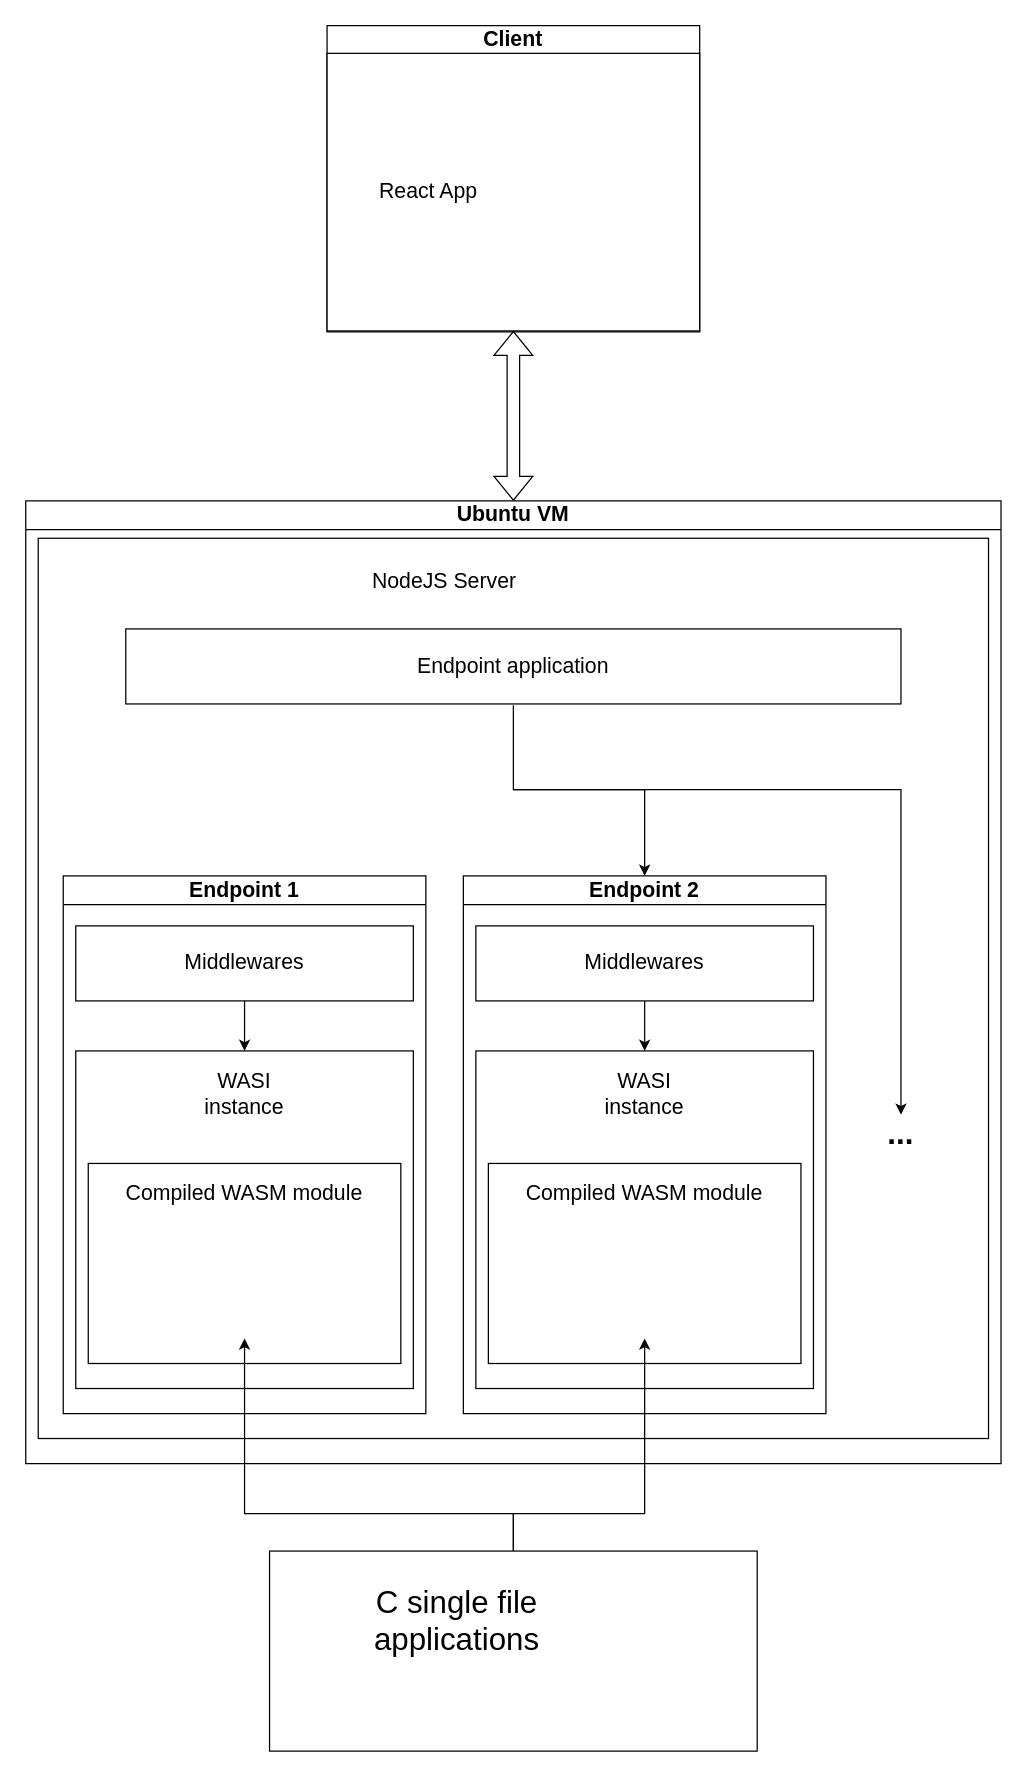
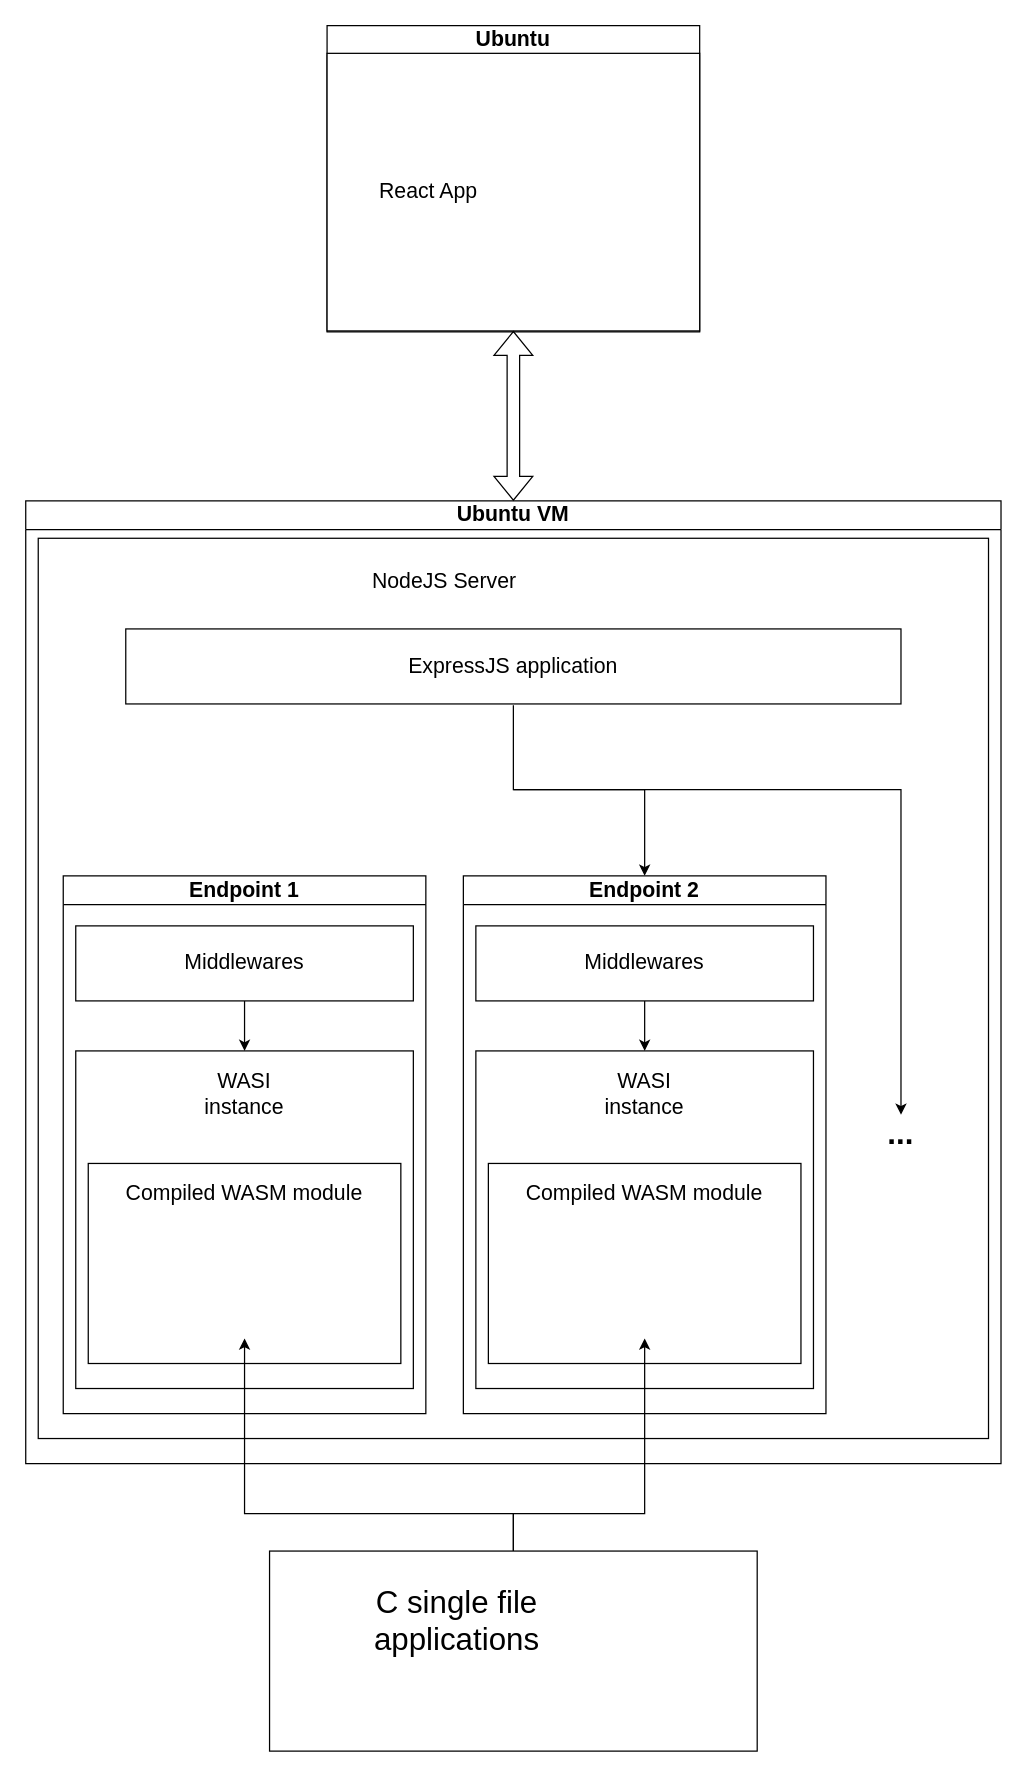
  <mxCell id="0" />
  <mxCell id="1" parent="0" />
  <mxCell id="2" value="Ubuntu VM" style="swimlane;whiteSpace=wrap;html=1;fontSize=17;" vertex="1" parent="1"><mxGeometry x="20" y="400" width="780" height="770" as="geometry" /></mxCell>
  <mxCell id="3" value="" style="rounded=0;whiteSpace=wrap;html=1;fontSize=17;" vertex="1" parent="2"><mxGeometry x="10" y="30" width="760" height="720" as="geometry" /></mxCell>
  <mxCell id="4" value="NodeJS Server" style="text;html=1;strokeColor=none;fillColor=none;align=center;verticalAlign=middle;whiteSpace=wrap;rounded=0;fontSize=17;" vertex="1" parent="2"><mxGeometry x="255" y="50" width="160" height="30" as="geometry" /></mxCell>
  <mxCell id="5" value="" style="shape=image;verticalLabelPosition=bottom;labelBackgroundColor=default;verticalAlign=top;aspect=fixed;imageAspect=0;image=https://upload.wikimedia.org/wikipedia/commons/thumb/d/d9/Node.js_logo.svg/2560px-Node.js_logo.svg.png;" vertex="1" parent="2"><mxGeometry x="650" y="37.0" width="90" height="55.04" as="geometry" /></mxCell>
  <mxCell id="6" style="edgeStyle=orthogonalEdgeStyle;rounded=0;orthogonalLoop=1;jettySize=auto;html=1;fontSize=25;startArrow=none;startFill=0;" edge="1" parent="2" target="20"><mxGeometry relative="1" as="geometry"><mxPoint x="390" y="231" as="sourcePoint" /><Array as="points"><mxPoint x="495" y="231" /></Array></mxGeometry></mxCell>
  <mxCell id="7" style="edgeStyle=orthogonalEdgeStyle;rounded=0;orthogonalLoop=1;jettySize=auto;html=1;fontSize=25;startArrow=none;startFill=0;" edge="1" parent="2"><mxGeometry relative="1" as="geometry"><mxPoint x="390.0" y="163.5" as="sourcePoint" /><mxPoint x="700" y="491" as="targetPoint" /><Array as="points"><mxPoint x="390" y="231" /><mxPoint x="700" y="231" /></Array></mxGeometry></mxCell>
- <mxCell id="8" value="Endpoint application" style="rounded=0;whiteSpace=wrap;html=1;fontSize=17;" vertex="1" parent="2"><mxGeometry x="80" y="102.5" width="620" height="60" as="geometry" /></mxCell>
+ <mxCell id="8" value="ExpressJS application" style="rounded=0;whiteSpace=wrap;html=1;fontSize=17;" vertex="1" parent="2"><mxGeometry x="80" y="102.5" width="620" height="60" as="geometry" /></mxCell>
  <mxCell id="9" value="" style="shape=image;verticalLabelPosition=bottom;labelBackgroundColor=default;verticalAlign=top;aspect=fixed;imageAspect=0;image=https://upload.wikimedia.org/wikipedia/commons/6/64/Expressjs.png;" vertex="1" parent="2"><mxGeometry x="551.53" y="110" width="148.47" height="45" as="geometry" /></mxCell>
  <mxCell id="10" value="Endpoint 1" style="swimlane;whiteSpace=wrap;html=1;fontSize=17;" vertex="1" parent="2"><mxGeometry x="30" y="300" width="290" height="430" as="geometry" /></mxCell>
  <mxCell id="11" style="edgeStyle=orthogonalEdgeStyle;rounded=0;orthogonalLoop=1;jettySize=auto;html=1;fontSize=17;startArrow=none;startFill=0;" edge="1" parent="2" source="12" target="13"><mxGeometry relative="1" as="geometry" /></mxCell>
  <mxCell id="12" value="Middlewares" style="rounded=0;whiteSpace=wrap;html=1;fontSize=17;" vertex="1" parent="2"><mxGeometry x="40" y="340" width="270" height="60" as="geometry" /></mxCell>
  <mxCell id="13" value="" style="rounded=0;whiteSpace=wrap;html=1;fontSize=17;" vertex="1" parent="2"><mxGeometry x="40" y="440" width="270" height="270" as="geometry" /></mxCell>
  <mxCell id="14" value="WASI instance" style="text;html=1;strokeColor=none;fillColor=none;align=center;verticalAlign=middle;whiteSpace=wrap;rounded=0;fontSize=17;" vertex="1" parent="2"><mxGeometry x="145" y="460" width="60" height="30" as="geometry" /></mxCell>
  <mxCell id="15" value="" style="shape=image;verticalLabelPosition=bottom;labelBackgroundColor=default;verticalAlign=top;aspect=fixed;imageAspect=0;image=https://github.com/WebAssembly/WASI/raw/main/WASI.png;" vertex="1" parent="2"><mxGeometry x="219" y="430" width="90" height="90" as="geometry" /></mxCell>
  <mxCell id="16" value="" style="rounded=0;whiteSpace=wrap;html=1;fontSize=17;" vertex="1" parent="2"><mxGeometry x="50" y="530" width="250" height="160" as="geometry" /></mxCell>
  <mxCell id="17" value="Compiled WASM module" style="text;html=1;strokeColor=none;fillColor=none;align=center;verticalAlign=middle;whiteSpace=wrap;rounded=0;fontSize=17;" vertex="1" parent="2"><mxGeometry x="60" y="540" width="230" height="30" as="geometry" /></mxCell>
  <mxCell id="18" value="" style="shape=image;verticalLabelPosition=bottom;labelBackgroundColor=default;verticalAlign=top;aspect=fixed;imageAspect=0;image=https://upload.wikimedia.org/wikipedia/commons/thumb/1/1f/WebAssembly_Logo.svg/1200px-WebAssembly_Logo.svg.png;" vertex="1" parent="2"><mxGeometry x="130" y="580" width="90" height="90" as="geometry" /></mxCell>
  <mxCell id="19" value="&lt;b&gt;&lt;font style=&quot;font-size: 25px;&quot;&gt;...&lt;/font&gt;&lt;/b&gt;" style="text;html=1;strokeColor=none;fillColor=none;align=center;verticalAlign=middle;whiteSpace=wrap;rounded=0;fontSize=17;" vertex="1" parent="2"><mxGeometry x="670" y="490" width="60" height="30" as="geometry" /></mxCell>
  <mxCell id="20" value="Endpoint 2" style="swimlane;whiteSpace=wrap;html=1;fontSize=17;" vertex="1" parent="2"><mxGeometry x="350" y="300" width="290" height="430" as="geometry" /></mxCell>
  <mxCell id="21" style="edgeStyle=orthogonalEdgeStyle;rounded=0;orthogonalLoop=1;jettySize=auto;html=1;fontSize=17;startArrow=none;startFill=0;" edge="1" source="22" target="23" parent="2"><mxGeometry relative="1" as="geometry" /></mxCell>
  <mxCell id="22" value="Middlewares" style="rounded=0;whiteSpace=wrap;html=1;fontSize=17;" vertex="1" parent="2"><mxGeometry x="360" y="340" width="270" height="60" as="geometry" /></mxCell>
  <mxCell id="23" value="" style="rounded=0;whiteSpace=wrap;html=1;fontSize=17;" vertex="1" parent="2"><mxGeometry x="360" y="440" width="270" height="270" as="geometry" /></mxCell>
  <mxCell id="24" value="WASI instance" style="text;html=1;strokeColor=none;fillColor=none;align=center;verticalAlign=middle;whiteSpace=wrap;rounded=0;fontSize=17;" vertex="1" parent="2"><mxGeometry x="465" y="460" width="60" height="30" as="geometry" /></mxCell>
  <mxCell id="25" value="" style="shape=image;verticalLabelPosition=bottom;labelBackgroundColor=default;verticalAlign=top;aspect=fixed;imageAspect=0;image=https://github.com/WebAssembly/WASI/raw/main/WASI.png;" vertex="1" parent="2"><mxGeometry x="539" y="430" width="90" height="90" as="geometry" /></mxCell>
  <mxCell id="26" value="" style="rounded=0;whiteSpace=wrap;html=1;fontSize=17;" vertex="1" parent="2"><mxGeometry x="370" y="530" width="250" height="160" as="geometry" /></mxCell>
  <mxCell id="27" value="Compiled WASM module" style="text;html=1;strokeColor=none;fillColor=none;align=center;verticalAlign=middle;whiteSpace=wrap;rounded=0;fontSize=17;" vertex="1" parent="2"><mxGeometry x="380" y="540" width="230" height="30" as="geometry" /></mxCell>
  <mxCell id="28" value="" style="shape=image;verticalLabelPosition=bottom;labelBackgroundColor=default;verticalAlign=top;aspect=fixed;imageAspect=0;image=https://upload.wikimedia.org/wikipedia/commons/thumb/1/1f/WebAssembly_Logo.svg/1200px-WebAssembly_Logo.svg.png;" vertex="1" parent="2"><mxGeometry x="450" y="580" width="90" height="90" as="geometry" /></mxCell>
- <mxCell id="29" value="Client" style="swimlane;whiteSpace=wrap;html=1;fontSize=17;startSize=23;" vertex="1" parent="1"><mxGeometry x="261" y="20" width="298" height="245" as="geometry" /></mxCell>
+ <mxCell id="29" value="Ubuntu" style="swimlane;whiteSpace=wrap;html=1;fontSize=17;startSize=23;" vertex="1" parent="1"><mxGeometry x="261" y="20" width="298" height="245" as="geometry" /></mxCell>
  <mxCell id="30" value="" style="group" vertex="1" connectable="0" parent="29"><mxGeometry y="29" width="298" height="211" as="geometry" /></mxCell>
  <mxCell id="31" value="&lt;blockquote style=&quot;margin: 0px 0px 0px 40px; border: none; padding: 0px; font-size: 17px;&quot;&gt;&lt;/blockquote&gt;&lt;blockquote style=&quot;margin: 0px 0px 0px 40px; border: none; padding: 0px; font-size: 17px;&quot;&gt;&lt;font style=&quot;font-size: 17px;&quot;&gt;React App&lt;/font&gt;&lt;/blockquote&gt;" style="rounded=0;whiteSpace=wrap;html=1;align=left;" vertex="1" parent="30"><mxGeometry y="-6.838" width="298" height="222" as="geometry" /></mxCell>
  <mxCell id="32" value="" style="shape=image;verticalLabelPosition=bottom;labelBackgroundColor=default;verticalAlign=top;aspect=fixed;imageAspect=0;image=https://styles.redditmedia.com/t5_2su6s/styles/communityIcon_4g1uo0kd87c61.png;" vertex="1" parent="30"><mxGeometry x="178.8" y="57.805" width="87.917" height="87.917" as="geometry" /></mxCell>
  <mxCell id="33" style="edgeStyle=orthogonalEdgeStyle;rounded=0;orthogonalLoop=1;jettySize=auto;html=1;entryX=0.5;entryY=0;entryDx=0;entryDy=0;fontSize=17;shape=flexArrow;startArrow=block;" edge="1" parent="1" source="31" target="2"><mxGeometry relative="1" as="geometry" /></mxCell>
  <mxCell id="34" style="edgeStyle=orthogonalEdgeStyle;rounded=0;orthogonalLoop=1;jettySize=auto;html=1;fontSize=25;startArrow=none;startFill=0;" edge="1" parent="1" source="36" target="18"><mxGeometry relative="1" as="geometry"><Array as="points"><mxPoint x="410" y="1210" /><mxPoint x="195" y="1210" /></Array></mxGeometry></mxCell>
  <mxCell id="35" style="edgeStyle=orthogonalEdgeStyle;rounded=0;orthogonalLoop=1;jettySize=auto;html=1;fontSize=25;startArrow=none;startFill=0;" edge="1" parent="1" source="36" target="28"><mxGeometry relative="1" as="geometry"><Array as="points"><mxPoint x="410" y="1210" /><mxPoint x="515" y="1210" /></Array></mxGeometry></mxCell>
  <mxCell id="36" value="" style="rounded=0;whiteSpace=wrap;html=1;fontSize=25;" vertex="1" parent="1"><mxGeometry x="215" y="1240" width="390" height="160" as="geometry" /></mxCell>
  <mxCell id="37" value="" style="shape=image;verticalLabelPosition=bottom;labelBackgroundColor=default;verticalAlign=top;aspect=fixed;imageAspect=0;image=https://upload.wikimedia.org/wikipedia/commons/thumb/1/18/C_Programming_Language.svg/1200px-C_Programming_Language.svg.png;" vertex="1" parent="1"><mxGeometry x="510" y="1275" width="81.52" height="90" as="geometry" /></mxCell>
  <mxCell id="38" value="C single file applications" style="text;html=1;strokeColor=none;fillColor=none;align=center;verticalAlign=middle;whiteSpace=wrap;rounded=0;fontSize=25;" vertex="1" parent="1"><mxGeometry x="240" y="1280" width="250" height="30" as="geometry" /></mxCell>
